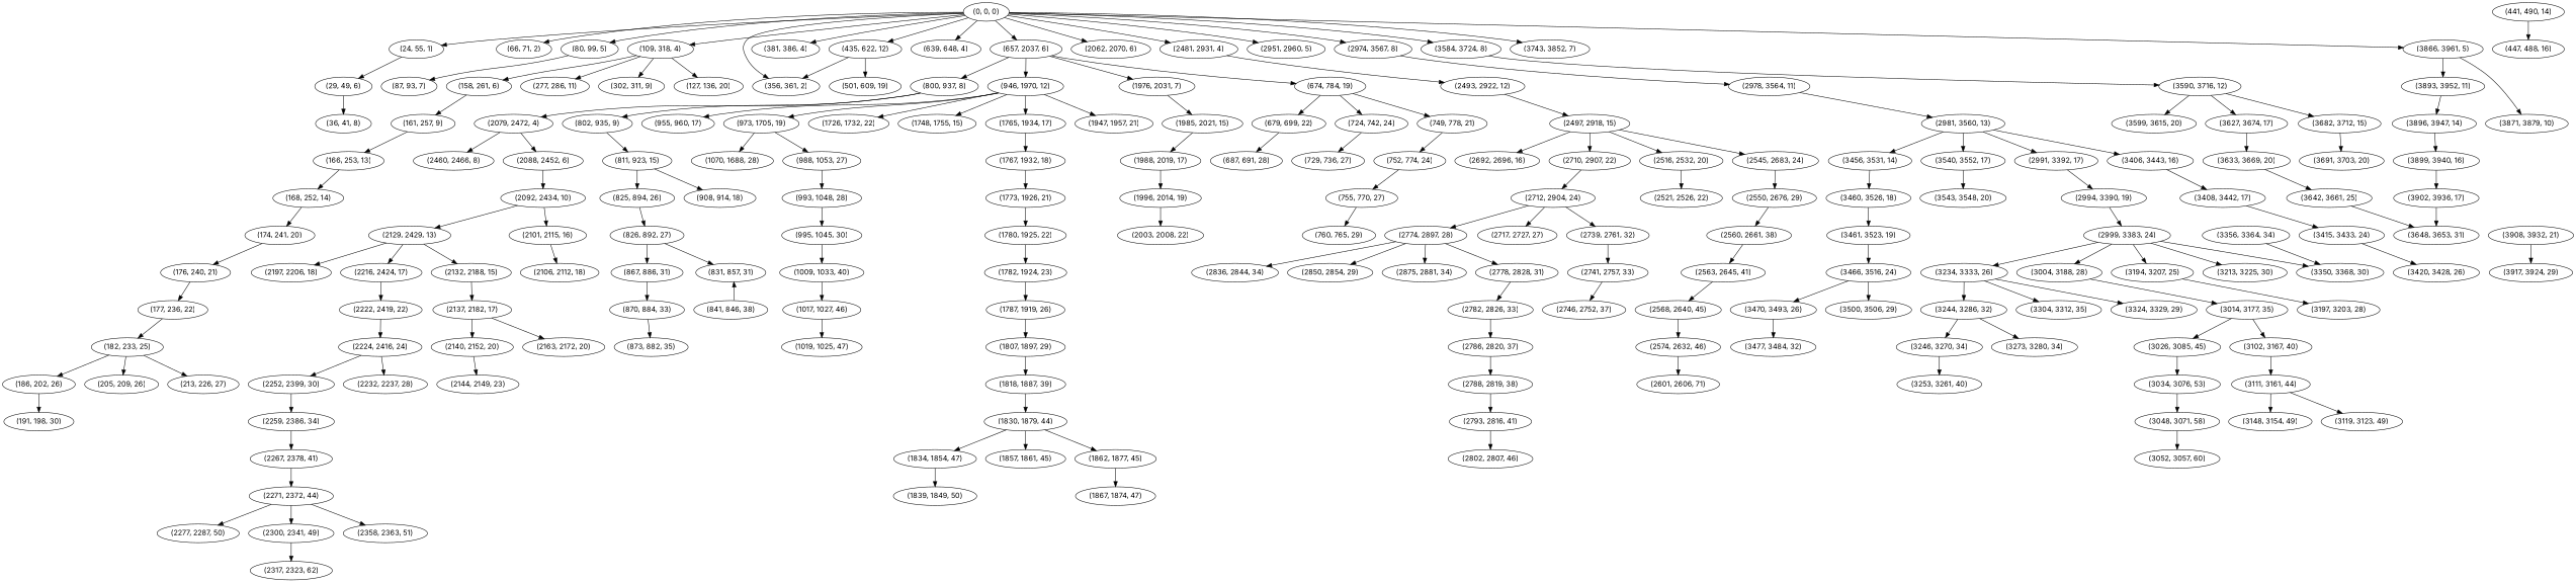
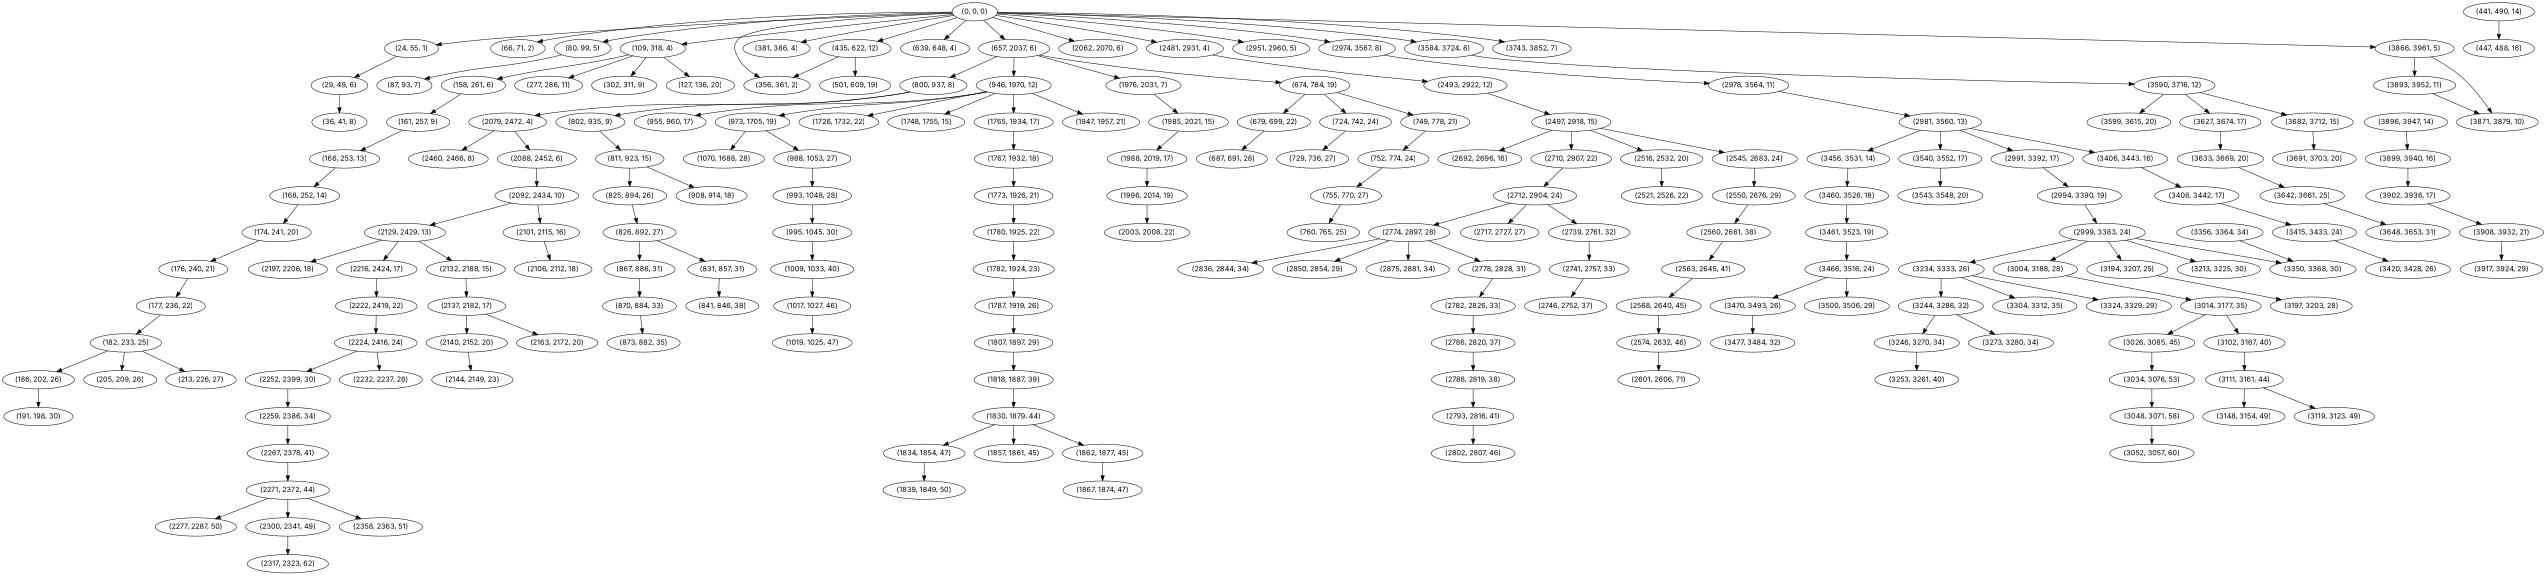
  digraph {
    fontname=Inter
    node [fontname=Inter]
    edge [fontname=Inter]
    "(0, 0, 0)"
    "(24, 55, 1)"
    "(66, 71, 2)"
    "(80, 99, 5)"
    "(109, 318, 4)"
    "(356, 361, 2)"
    "(381, 386, 4)"
    "(435, 622, 12)"
    "(639, 648, 4)"
    "(657, 2037, 6)"
    "(2062, 2070, 6)"
    "(2481, 2931, 4)"
    "(2951, 2960, 5)"
    "(2974, 3567, 8)"
    "(3584, 3724, 8)"
    "(3743, 3852, 7)"
    "(3866, 3961, 5)"
    "(29, 49, 6)"
    "(87, 93, 7)"
    "(127, 136, 20)"
    "(158, 261, 6)"
    "(277, 286, 11)"
    "(302, 311, 9)"
    "(501, 609, 19)"
    "(674, 784, 19)"
    "(800, 937, 8)"
    "(946, 1970, 12)"
    "(1976, 2031, 7)"
    n29 [label="(2088, 2452, 6)"]
    "(2079, 2472, 4)"
    "(2460, 2466, 8)"
    "(2493, 2922, 12)"
    "(2978, 3564, 11)"
    "(3590, 3716, 12)"
    "(3871, 3879, 10)"
    "(3893, 3952, 11)"
    "(36, 41, 8)"
    "(161, 257, 9)"
    "(166, 253, 13)"
    "(168, 252, 14)"
    "(174, 241, 20)"
    "(176, 240, 21)"
    "(177, 236, 22)"
    "(182, 233, 25)"
    "(186, 202, 26)"
    "(205, 209, 26)"
    "(213, 226, 27)"
    "(191, 198, 30)"
    "(441, 490, 14)"
    "(447, 488, 16)"
    "(679, 699, 22)"
    "(724, 742, 24)"
    "(749, 778, 21)"
    "(802, 935, 9)"
    "(955, 960, 17)"
    "(973, 1705, 19)"
    "(1726, 1732, 22)"
    "(1748, 1755, 15)"
    "(1765, 1934, 17)"
    "(1947, 1957, 21)"
    "(1985, 2021, 15)"
    "(687, 691, 28)"
    "(729, 736, 27)"
    "(752, 774, 24)"
    "(755, 770, 27)"
-   "(760, 765, 29)"
+   "(760, 765, 29)" [label="(760, 765, 25)"]
    "(811, 923, 15)"
    "(825, 894, 26)"
    "(908, 914, 18)"
    "(826, 892, 27)"
    "(831, 857, 31)"
    "(867, 886, 31)"
    "(841, 846, 38)"
    "(870, 884, 33)"
    "(873, 882, 35)"
    "(988, 1053, 27)"
    "(1070, 1688, 28)"
    "(1767, 1932, 18)"
    "(993, 1048, 28)"
    "(995, 1045, 30)"
    "(1009, 1033, 40)"
    "(1017, 1027, 46)"
    "(1019, 1025, 47)"
    "(1773, 1926, 21)"
    "(1780, 1925, 22)"
    "(1782, 1924, 23)"
    "(1787, 1919, 26)"
    "(1807, 1897, 29)"
    "(1818, 1887, 39)"
    "(1830, 1879, 44)"
    "(1834, 1854, 47)"
    "(1857, 1861, 45)"
    "(1862, 1877, 45)"
    "(1839, 1849, 50)"
    "(1867, 1874, 47)"
    "(1988, 2019, 17)"
    "(1996, 2014, 19)"
    "(2003, 2008, 22)"
    "(2092, 2434, 10)"
    "(2101, 2115, 16)"
    "(2129, 2429, 13)"
    "(2106, 2112, 18)"
    "(2132, 2188, 15)"
    "(2197, 2206, 18)"
    "(2216, 2424, 17)"
    "(2137, 2182, 17)"
    "(2222, 2419, 22)"
    "(2140, 2152, 20)"
    "(2163, 2172, 20)"
    "(2144, 2149, 23)"
    "(2224, 2416, 24)"
    "(2232, 2237, 28)"
    "(2252, 2399, 30)"
    "(2259, 2386, 34)"
    "(2267, 2378, 41)"
    "(2271, 2372, 44)"
    "(2277, 2287, 50)"
    "(2300, 2341, 49)"
    "(2358, 2363, 51)"
    "(2317, 2323, 62)"
    "(2497, 2918, 15)"
    "(2516, 2532, 20)"
    "(2545, 2683, 24)"
    "(2692, 2696, 16)"
    "(2710, 2907, 22)"
    "(2521, 2526, 22)"
    "(2550, 2676, 29)"
    "(2712, 2904, 24)"
    "(2560, 2661, 38)"
    "(2563, 2645, 41)"
    "(2568, 2640, 45)"
    "(2574, 2632, 46)"
    "(2601, 2606, 71)"
    "(2717, 2727, 27)"
    "(2739, 2761, 32)"
    "(2774, 2897, 28)"
    "(2741, 2757, 33)"
    "(2778, 2828, 31)"
    "(2836, 2844, 34)"
    "(2850, 2854, 29)"
    "(2875, 2881, 34)"
    "(2746, 2752, 37)"
    "(2782, 2826, 33)"
    "(2786, 2820, 37)"
    "(2788, 2819, 38)"
    "(2793, 2816, 41)"
    "(2802, 2807, 46)"
    "(2981, 3560, 13)"
    "(2991, 3392, 17)"
    "(3406, 3443, 16)"
    "(3456, 3531, 14)"
    "(3540, 3552, 17)"
    "(2994, 3390, 19)"
    "(3408, 3442, 17)"
    "(3460, 3526, 18)"
    "(3543, 3548, 20)"
    "(2999, 3383, 24)"
    "(3004, 3188, 28)"
    "(3194, 3207, 25)"
    "(3213, 3225, 30)"
    "(3234, 3333, 26)"
    "(3350, 3368, 30)"
    "(3014, 3177, 35)"
    "(3197, 3203, 28)"
    "(3244, 3286, 32)"
    "(3304, 3312, 35)"
    "(3324, 3329, 29)"
    "(3026, 3085, 45)"
    "(3102, 3167, 40)"
    "(3034, 3076, 53)"
    "(3111, 3161, 44)"
    "(3048, 3071, 58)"
    "(3052, 3057, 60)"
    "(3119, 3123, 49)"
    "(3148, 3154, 49)"
    "(3246, 3270, 34)"
    "(3273, 3280, 34)"
    "(3253, 3261, 40)"
    "(3356, 3364, 34)"
    "(3415, 3433, 24)"
    "(3420, 3428, 26)"
    "(3461, 3523, 19)"
    "(3466, 3516, 24)"
    "(3470, 3493, 26)"
    "(3500, 3506, 29)"
    "(3477, 3484, 32)"
    "(3599, 3615, 20)"
    "(3627, 3674, 17)"
    "(3682, 3712, 15)"
    "(3633, 3669, 20)"
    "(3691, 3703, 20)"
    "(3642, 3661, 25)"
    "(3648, 3653, 31)"
    "(3896, 3947, 14)"
    "(3899, 3940, 16)"
    "(3902, 3936, 17)"
    "(3908, 3932, 21)"
    "(3917, 3924, 29)"
    "(0, 0, 0)" -> "(24, 55, 1)"
    "(0, 0, 0)" -> "(66, 71, 2)"
    "(0, 0, 0)" -> "(80, 99, 5)"
    "(0, 0, 0)" -> "(109, 318, 4)"
    "(0, 0, 0)" -> "(356, 361, 2)"
    "(0, 0, 0)" -> "(381, 386, 4)"
    "(0, 0, 0)" -> "(435, 622, 12)"
    "(0, 0, 0)" -> "(639, 648, 4)"
    "(0, 0, 0)" -> "(657, 2037, 6)"
    "(0, 0, 0)" -> "(2062, 2070, 6)"
    "(0, 0, 0)" -> "(2481, 2931, 4)"
    "(0, 0, 0)" -> "(2951, 2960, 5)"
    "(0, 0, 0)" -> "(2974, 3567, 8)"
    "(0, 0, 0)" -> "(3584, 3724, 8)"
    "(0, 0, 0)" -> "(3743, 3852, 7)"
    "(0, 0, 0)" -> "(3866, 3961, 5)"
    "(24, 55, 1)" -> "(29, 49, 6)"
    "(80, 99, 5)" -> "(87, 93, 7)"
    "(109, 318, 4)" -> "(127, 136, 20)"
    "(109, 318, 4)" -> "(158, 261, 6)"
    "(109, 318, 4)" -> "(277, 286, 11)"
    "(109, 318, 4)" -> "(302, 311, 9)"
    "(435, 622, 12)" -> "(356, 361, 2)"
    "(435, 622, 12)" -> "(501, 609, 19)"
    "(657, 2037, 6)" -> "(674, 784, 19)"
    "(657, 2037, 6)" -> "(800, 937, 8)"
    "(657, 2037, 6)" -> "(946, 1970, 12)"
    "(657, 2037, 6)" -> "(1976, 2031, 7)"
    "(2481, 2931, 4)" -> "(2493, 2922, 12)"
    "(2974, 3567, 8)" -> "(2978, 3564, 11)"
    "(3584, 3724, 8)" -> "(3590, 3716, 12)"
    "(3866, 3961, 5)" -> "(3871, 3879, 10)"
    "(3866, 3961, 5)" -> "(3893, 3952, 11)"
    "(29, 49, 6)" -> "(36, 41, 8)"
    "(158, 261, 6)" -> "(161, 257, 9)"
    "(674, 784, 19)" -> "(679, 699, 22)"
    "(674, 784, 19)" -> "(724, 742, 24)"
    "(674, 784, 19)" -> "(749, 778, 21)"
    "(800, 937, 8)" -> "(2079, 2472, 4)"
    "(800, 937, 8)" -> "(802, 935, 9)"
    "(946, 1970, 12)" -> "(955, 960, 17)"
    "(946, 1970, 12)" -> "(973, 1705, 19)"
    "(946, 1970, 12)" -> "(1726, 1732, 22)"
    "(946, 1970, 12)" -> "(1748, 1755, 15)"
    "(946, 1970, 12)" -> "(1765, 1934, 17)"
    "(946, 1970, 12)" -> "(1947, 1957, 21)"
    "(1976, 2031, 7)" -> "(1985, 2021, 15)"
    n29 -> "(2092, 2434, 10)"
    "(2079, 2472, 4)" -> n29
    "(2079, 2472, 4)" -> "(2460, 2466, 8)"
    "(2493, 2922, 12)" -> "(2497, 2918, 15)"
    "(2978, 3564, 11)" -> "(2981, 3560, 13)"
    "(3590, 3716, 12)" -> "(3599, 3615, 20)"
    "(3590, 3716, 12)" -> "(3627, 3674, 17)"
    "(3590, 3716, 12)" -> "(3682, 3712, 15)"
-   "(3893, 3952, 11)" -> "(3896, 3947, 14)"
+   "(3893, 3952, 11)" -> "(3871, 3879, 10)"
    "(161, 257, 9)" -> "(166, 253, 13)"
    "(166, 253, 13)" -> "(168, 252, 14)"
    "(168, 252, 14)" -> "(174, 241, 20)"
    "(174, 241, 20)" -> "(176, 240, 21)"
    "(176, 240, 21)" -> "(177, 236, 22)"
    "(177, 236, 22)" -> "(182, 233, 25)"
    "(182, 233, 25)" -> "(186, 202, 26)"
    "(182, 233, 25)" -> "(205, 209, 26)"
    "(182, 233, 25)" -> "(213, 226, 27)"
    "(186, 202, 26)" -> "(191, 198, 30)"
    "(441, 490, 14)" -> "(447, 488, 16)"
    "(679, 699, 22)" -> "(687, 691, 28)"
    "(724, 742, 24)" -> "(729, 736, 27)"
    "(749, 778, 21)" -> "(752, 774, 24)"
    "(802, 935, 9)" -> "(811, 923, 15)"
    "(973, 1705, 19)" -> "(988, 1053, 27)"
    "(973, 1705, 19)" -> "(1070, 1688, 28)"
    "(1765, 1934, 17)" -> "(1767, 1932, 18)"
    "(1985, 2021, 15)" -> "(1988, 2019, 17)"
    "(752, 774, 24)" -> "(755, 770, 27)"
    "(755, 770, 27)" -> "(760, 765, 29)"
    "(811, 923, 15)" -> "(825, 894, 26)"
    "(811, 923, 15)" -> "(908, 914, 18)"
    "(825, 894, 26)" -> "(826, 892, 27)"
    "(826, 892, 27)" -> "(831, 857, 31)"
    "(826, 892, 27)" -> "(867, 886, 31)"
-   "(841, 846, 38)" -> "(831, 857, 31)"
+   "(831, 857, 31)" -> "(841, 846, 38)"
    "(867, 886, 31)" -> "(870, 884, 33)"
    "(870, 884, 33)" -> "(873, 882, 35)"
    "(988, 1053, 27)" -> "(993, 1048, 28)"
    "(1767, 1932, 18)" -> "(1773, 1926, 21)"
    "(993, 1048, 28)" -> "(995, 1045, 30)"
    "(995, 1045, 30)" -> "(1009, 1033, 40)"
    "(1009, 1033, 40)" -> "(1017, 1027, 46)"
    "(1017, 1027, 46)" -> "(1019, 1025, 47)"
    "(1773, 1926, 21)" -> "(1780, 1925, 22)"
    "(1780, 1925, 22)" -> "(1782, 1924, 23)"
    "(1782, 1924, 23)" -> "(1787, 1919, 26)"
    "(1787, 1919, 26)" -> "(1807, 1897, 29)"
    "(1807, 1897, 29)" -> "(1818, 1887, 39)"
    "(1818, 1887, 39)" -> "(1830, 1879, 44)"
    "(1830, 1879, 44)" -> "(1834, 1854, 47)"
    "(1830, 1879, 44)" -> "(1857, 1861, 45)"
    "(1830, 1879, 44)" -> "(1862, 1877, 45)"
    "(1834, 1854, 47)" -> "(1839, 1849, 50)"
    "(1862, 1877, 45)" -> "(1867, 1874, 47)"
    "(1988, 2019, 17)" -> "(1996, 2014, 19)"
    "(1996, 2014, 19)" -> "(2003, 2008, 22)"
    "(2092, 2434, 10)" -> "(2101, 2115, 16)"
    "(2092, 2434, 10)" -> "(2129, 2429, 13)"
    "(2101, 2115, 16)" -> "(2106, 2112, 18)"
    "(2129, 2429, 13)" -> "(2132, 2188, 15)"
    "(2129, 2429, 13)" -> "(2197, 2206, 18)"
    "(2129, 2429, 13)" -> "(2216, 2424, 17)"
    "(2132, 2188, 15)" -> "(2137, 2182, 17)"
    "(2216, 2424, 17)" -> "(2222, 2419, 22)"
    "(2137, 2182, 17)" -> "(2140, 2152, 20)"
    "(2137, 2182, 17)" -> "(2163, 2172, 20)"
    "(2222, 2419, 22)" -> "(2224, 2416, 24)"
    "(2140, 2152, 20)" -> "(2144, 2149, 23)"
    "(2224, 2416, 24)" -> "(2232, 2237, 28)"
    "(2224, 2416, 24)" -> "(2252, 2399, 30)"
    "(2252, 2399, 30)" -> "(2259, 2386, 34)"
    "(2259, 2386, 34)" -> "(2267, 2378, 41)"
    "(2267, 2378, 41)" -> "(2271, 2372, 44)"
    "(2271, 2372, 44)" -> "(2277, 2287, 50)"
    "(2271, 2372, 44)" -> "(2300, 2341, 49)"
    "(2271, 2372, 44)" -> "(2358, 2363, 51)"
    "(2300, 2341, 49)" -> "(2317, 2323, 62)"
    "(2497, 2918, 15)" -> "(2516, 2532, 20)"
    "(2497, 2918, 15)" -> "(2545, 2683, 24)"
    "(2497, 2918, 15)" -> "(2692, 2696, 16)"
    "(2497, 2918, 15)" -> "(2710, 2907, 22)"
    "(2516, 2532, 20)" -> "(2521, 2526, 22)"
    "(2545, 2683, 24)" -> "(2550, 2676, 29)"
    "(2710, 2907, 22)" -> "(2712, 2904, 24)"
    "(2550, 2676, 29)" -> "(2560, 2661, 38)"
    "(2712, 2904, 24)" -> "(2717, 2727, 27)"
    "(2712, 2904, 24)" -> "(2739, 2761, 32)"
    "(2712, 2904, 24)" -> "(2774, 2897, 28)"
    "(2560, 2661, 38)" -> "(2563, 2645, 41)"
    "(2563, 2645, 41)" -> "(2568, 2640, 45)"
    "(2568, 2640, 45)" -> "(2574, 2632, 46)"
    "(2574, 2632, 46)" -> "(2601, 2606, 71)"
    "(2739, 2761, 32)" -> "(2741, 2757, 33)"
    "(2774, 2897, 28)" -> "(2778, 2828, 31)"
    "(2774, 2897, 28)" -> "(2836, 2844, 34)"
    "(2774, 2897, 28)" -> "(2850, 2854, 29)"
    "(2774, 2897, 28)" -> "(2875, 2881, 34)"
    "(2741, 2757, 33)" -> "(2746, 2752, 37)"
    "(2778, 2828, 31)" -> "(2782, 2826, 33)"
    "(2782, 2826, 33)" -> "(2786, 2820, 37)"
    "(2786, 2820, 37)" -> "(2788, 2819, 38)"
    "(2788, 2819, 38)" -> "(2793, 2816, 41)"
    "(2793, 2816, 41)" -> "(2802, 2807, 46)"
    "(2981, 3560, 13)" -> "(2991, 3392, 17)"
    "(2981, 3560, 13)" -> "(3406, 3443, 16)"
    "(2981, 3560, 13)" -> "(3456, 3531, 14)"
    "(2981, 3560, 13)" -> "(3540, 3552, 17)"
    "(2991, 3392, 17)" -> "(2994, 3390, 19)"
    "(3406, 3443, 16)" -> "(3408, 3442, 17)"
    "(3456, 3531, 14)" -> "(3460, 3526, 18)"
    "(3540, 3552, 17)" -> "(3543, 3548, 20)"
    "(2994, 3390, 19)" -> "(2999, 3383, 24)"
    "(3408, 3442, 17)" -> "(3415, 3433, 24)"
    "(3460, 3526, 18)" -> "(3461, 3523, 19)"
    "(2999, 3383, 24)" -> "(3004, 3188, 28)"
    "(2999, 3383, 24)" -> "(3194, 3207, 25)"
    "(2999, 3383, 24)" -> "(3213, 3225, 30)"
    "(2999, 3383, 24)" -> "(3234, 3333, 26)"
    "(2999, 3383, 24)" -> "(3350, 3368, 30)"
    "(3004, 3188, 28)" -> "(3014, 3177, 35)"
    "(3194, 3207, 25)" -> "(3197, 3203, 28)"
    "(3234, 3333, 26)" -> "(3244, 3286, 32)"
    "(3234, 3333, 26)" -> "(3304, 3312, 35)"
    "(3234, 3333, 26)" -> "(3324, 3329, 29)"
    "(3014, 3177, 35)" -> "(3026, 3085, 45)"
    "(3014, 3177, 35)" -> "(3102, 3167, 40)"
    "(3244, 3286, 32)" -> "(3246, 3270, 34)"
    "(3244, 3286, 32)" -> "(3273, 3280, 34)"
    "(3026, 3085, 45)" -> "(3034, 3076, 53)"
    "(3102, 3167, 40)" -> "(3111, 3161, 44)"
    "(3034, 3076, 53)" -> "(3048, 3071, 58)"
    "(3111, 3161, 44)" -> "(3119, 3123, 49)"
    "(3111, 3161, 44)" -> "(3148, 3154, 49)"
    "(3048, 3071, 58)" -> "(3052, 3057, 60)"
    "(3246, 3270, 34)" -> "(3253, 3261, 40)"
    "(3356, 3364, 34)" -> "(3350, 3368, 30)"
    "(3415, 3433, 24)" -> "(3420, 3428, 26)"
    "(3461, 3523, 19)" -> "(3466, 3516, 24)"
    "(3466, 3516, 24)" -> "(3470, 3493, 26)"
    "(3466, 3516, 24)" -> "(3500, 3506, 29)"
    "(3470, 3493, 26)" -> "(3477, 3484, 32)"
    "(3627, 3674, 17)" -> "(3633, 3669, 20)"
    "(3682, 3712, 15)" -> "(3691, 3703, 20)"
    "(3633, 3669, 20)" -> "(3642, 3661, 25)"
    "(3642, 3661, 25)" -> "(3648, 3653, 31)"
    "(3896, 3947, 14)" -> "(3899, 3940, 16)"
    "(3899, 3940, 16)" -> "(3902, 3936, 17)"
-   "(3902, 3936, 17)" -> "(3648, 3653, 31)"
+   "(3902, 3936, 17)" -> "(3908, 3932, 21)"
    "(3908, 3932, 21)" -> "(3917, 3924, 29)"
  }
